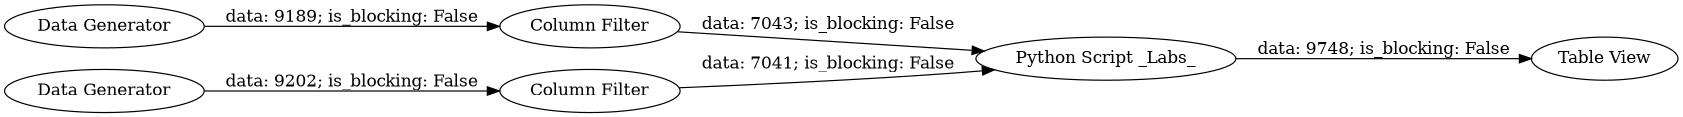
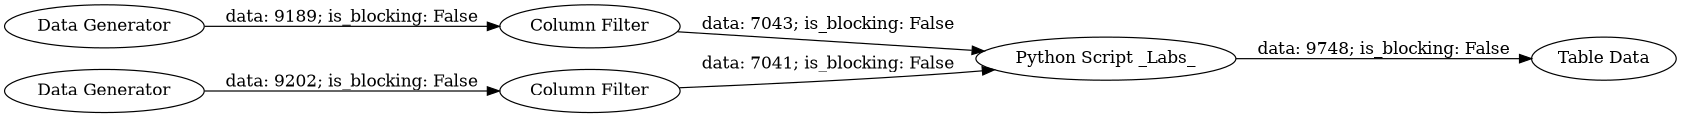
  digraph {
    rankdir=LR
-   n1 [label="Table View"]
+   n1 [label="Table Data"]
    n2 [label="Data Generator"]
    n3 [label="Column Filter"]
    n4 [label="Data Generator"]
    n5 [label="Column Filter"]
    n6 [label="Python Script _Labs_"]
    n2 -> n3 [label="data: 9189; is_blocking: False"]
    n3 -> n6 [label="data: 7043; is_blocking: False"]
    n4 -> n5 [label="data: 9202; is_blocking: False"]
    n5 -> n6 [label="data: 7041; is_blocking: False"]
    n6 -> n1 [label="data: 9748; is_blocking: False"]
  }
